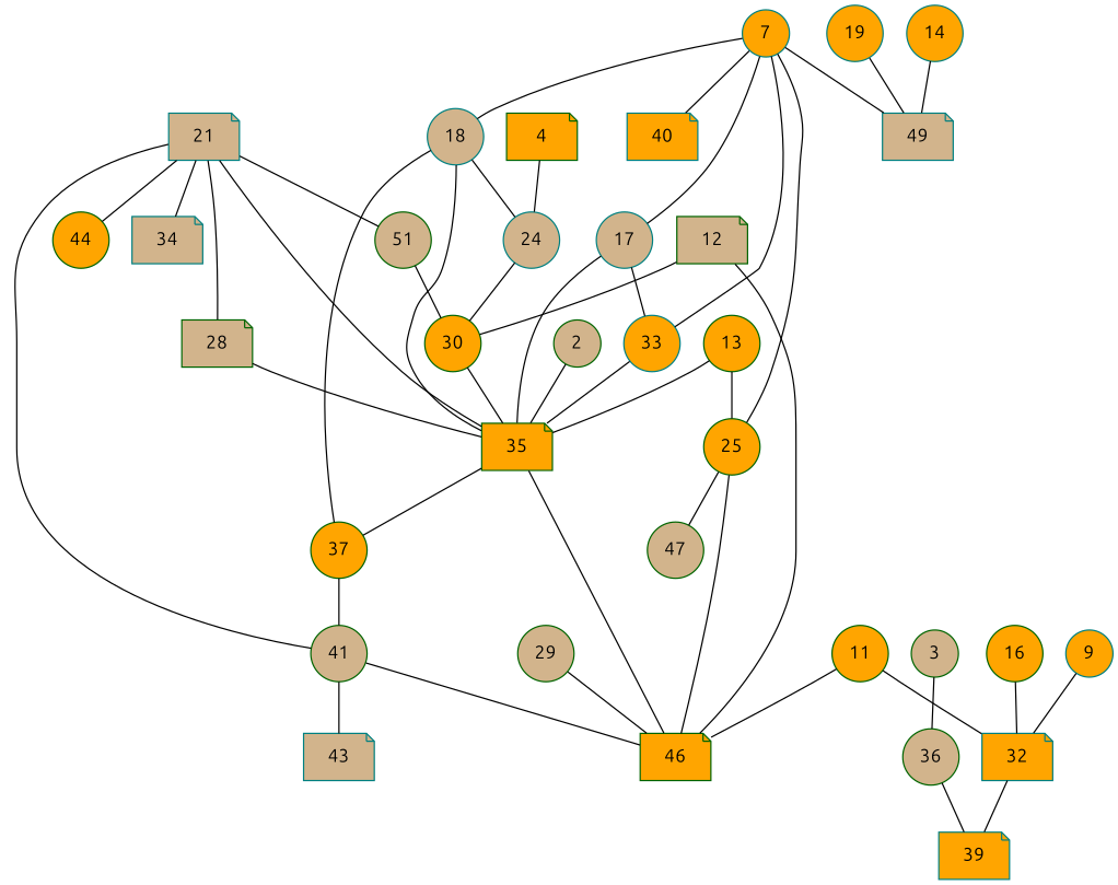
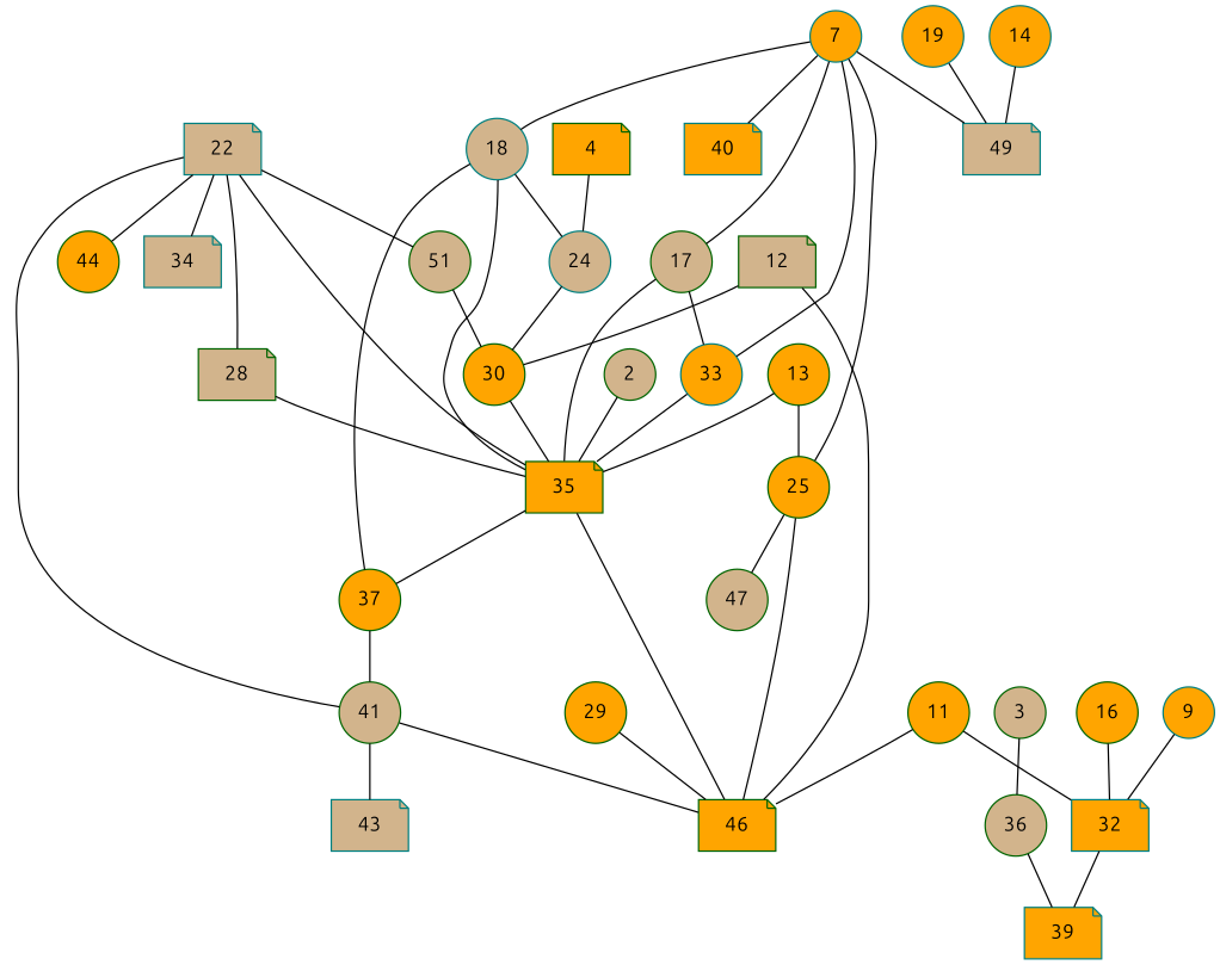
  graph {
    fontname=Ubuntu
    node [color=darkgreen fillcolor=orange fontname=Ubuntu shape=circle style=filled]
    edge [fontname=Ubuntu weight=1.0]
    2 [fillcolor=tan]
    35 [shape=note]
    46 [shape=note]
    37
    3 [fillcolor=tan]
    36 [fillcolor=tan]
    39 [color=teal shape=note]
    4 [shape=note]
    24 [color=teal fillcolor=tan]
    30
    7 [color=teal]
-   17 [color=teal fillcolor=tan]
+   17 [fillcolor=tan]
    18 [color=teal fillcolor=tan]
    25
    33 [color=teal]
    40 [color=teal shape=note]
    49 [color=teal fillcolor=tan shape=note]
    47 [fillcolor=tan]
    9 [color=teal]
    32 [color=teal shape=note]
    11
    12 [fillcolor=tan shape=note]
    13
    14 [color=teal]
    16
    41 [fillcolor=tan]
    19 [color=teal]
-   21 [color=teal fillcolor=tan shape=note]
+   21 [color=teal fillcolor=tan shape=note label=22]
    28 [fillcolor=tan shape=note]
    34 [color=teal fillcolor=tan shape=note]
    44
    51 [fillcolor=tan]
    43 [color=teal fillcolor=tan shape=note]
-   29 [fillcolor=tan]
+   29
    2 -- 35
    35 -- 46
    35 -- 37
    37 -- 41
    3 -- 36
    36 -- 39
    4 -- 24
    24 -- 30
    30 -- 35
    7 -- 17
    7 -- 18
    7 -- 25
    7 -- 33
    7 -- 40
    7 -- 49
    17 -- 35
    17 -- 33
    18 -- 35
    18 -- 37 [weight=2.0]
    18 -- 24
    25 -- 46
    25 -- 47
    33 -- 35 [weight=2.0]
    9 -- 32
    32 -- 39
    11 -- 46
    11 -- 32
    12 -- 46
    12 -- 30
    13 -- 35
    13 -- 25
    14 -- 49
    16 -- 32
    41 -- 46
    41 -- 43
    19 -- 49
    21 -- 35
    21 -- 41
    21 -- 28
    21 -- 34
    21 -- 44
    21 -- 51
    28 -- 35
    51 -- 30
    29 -- 46
  }
